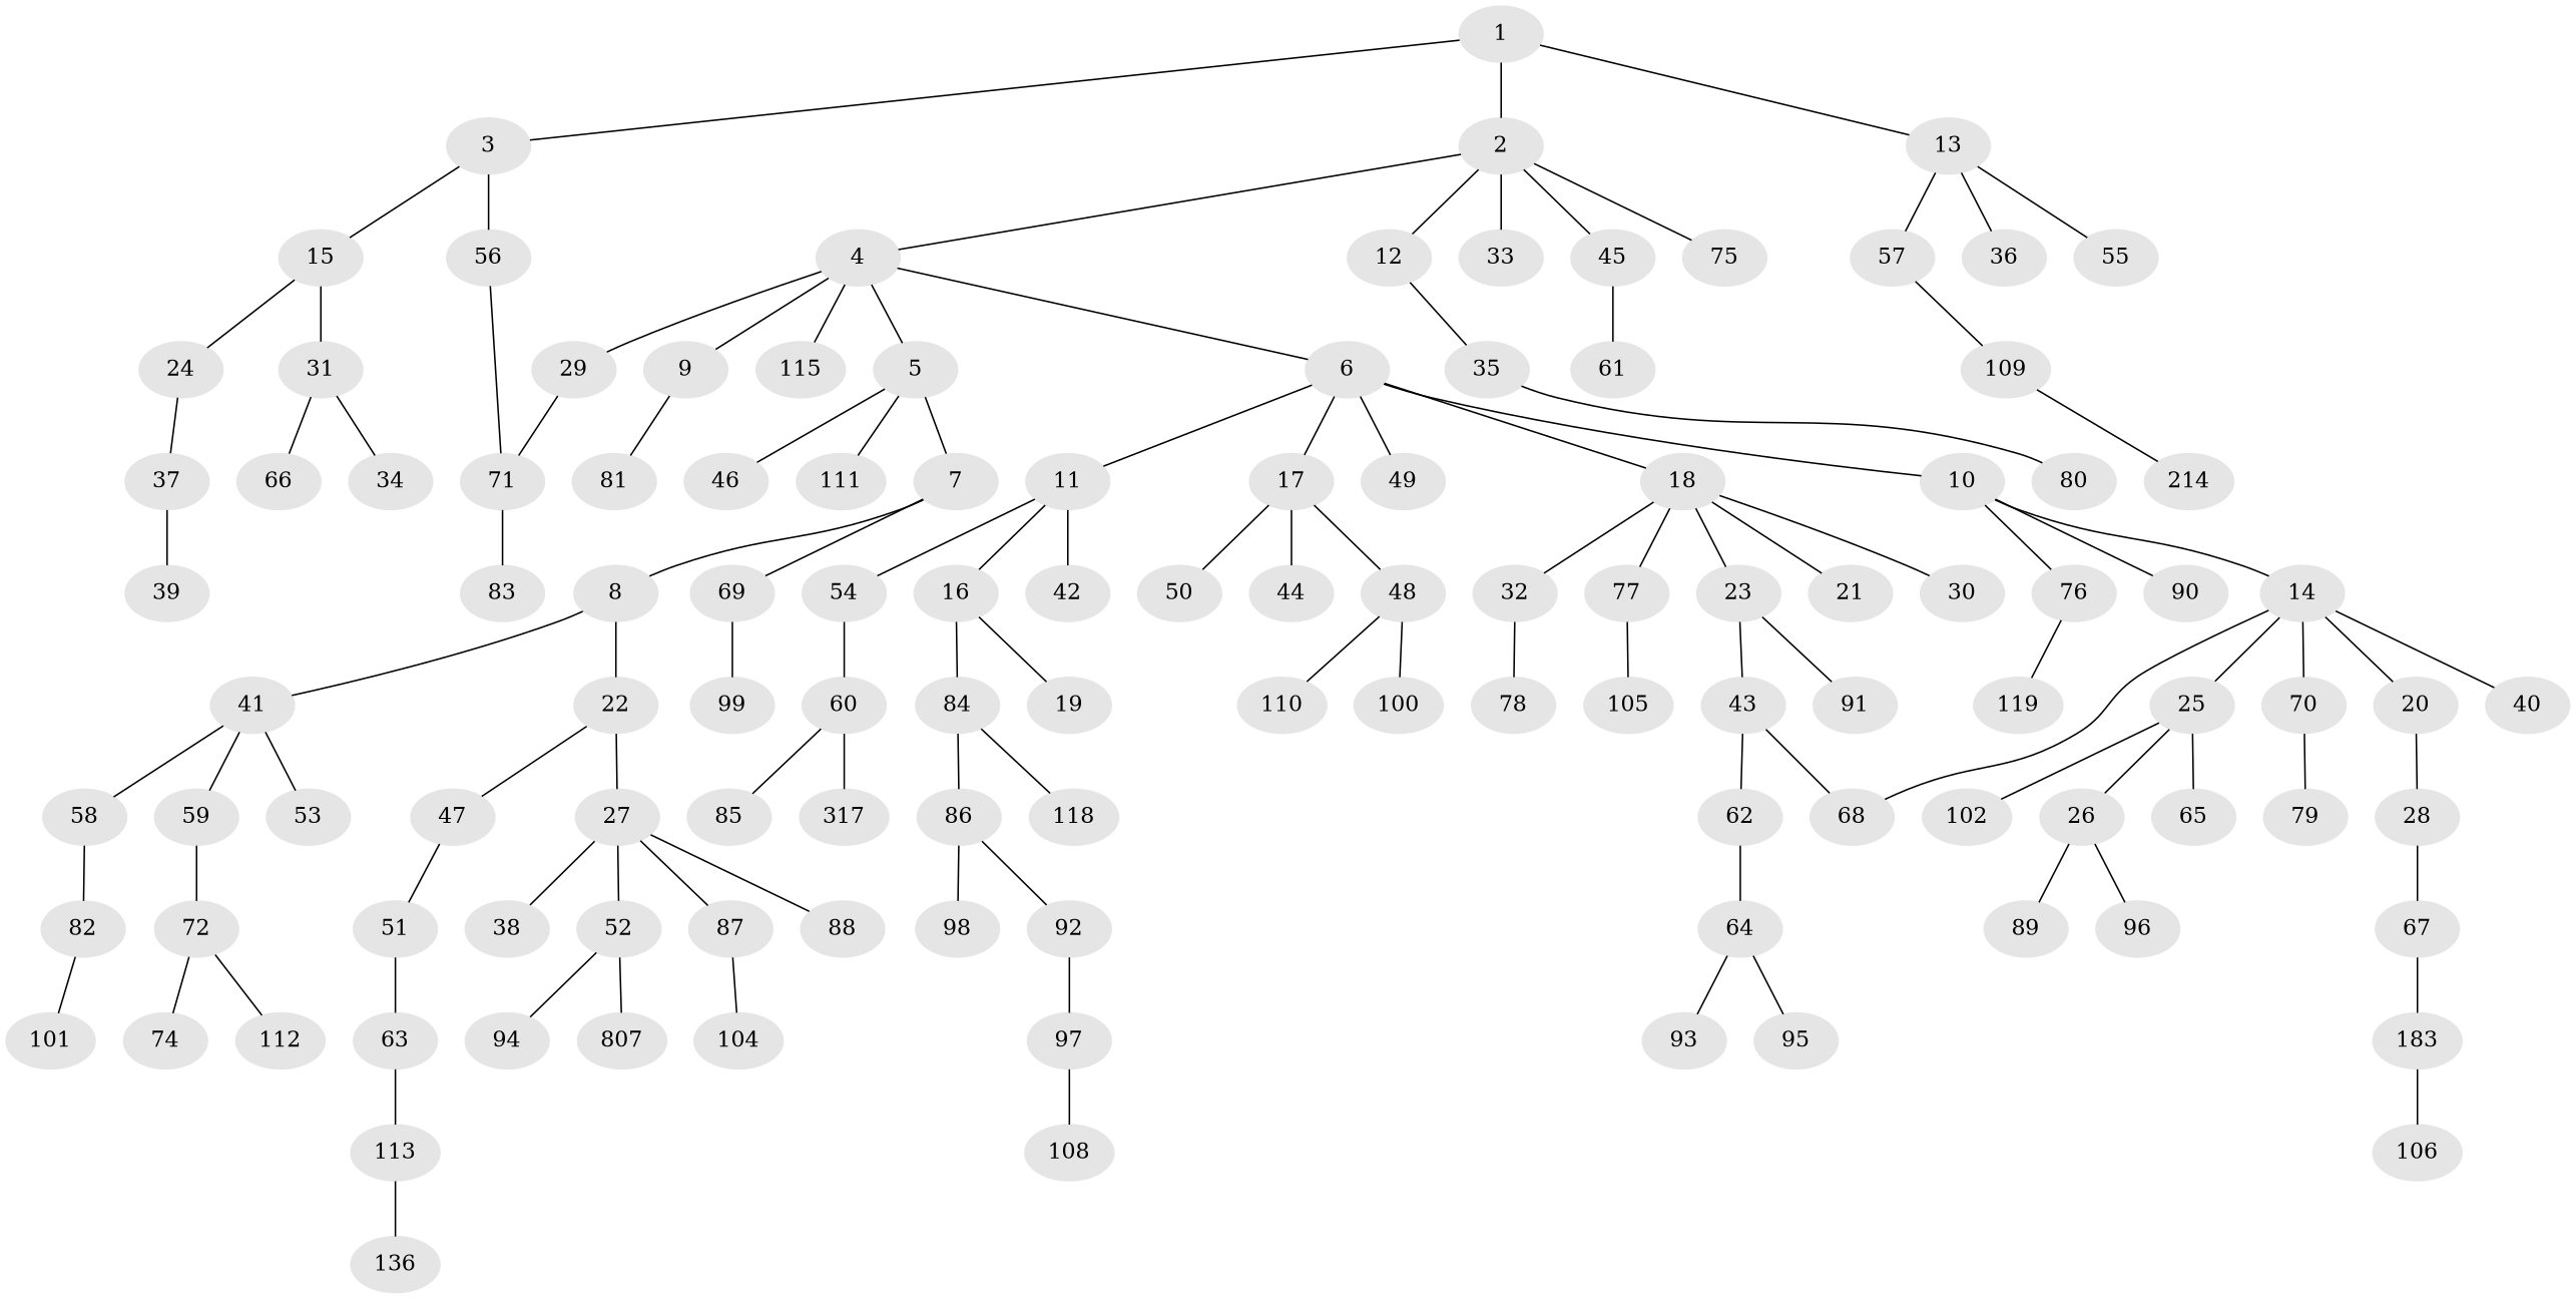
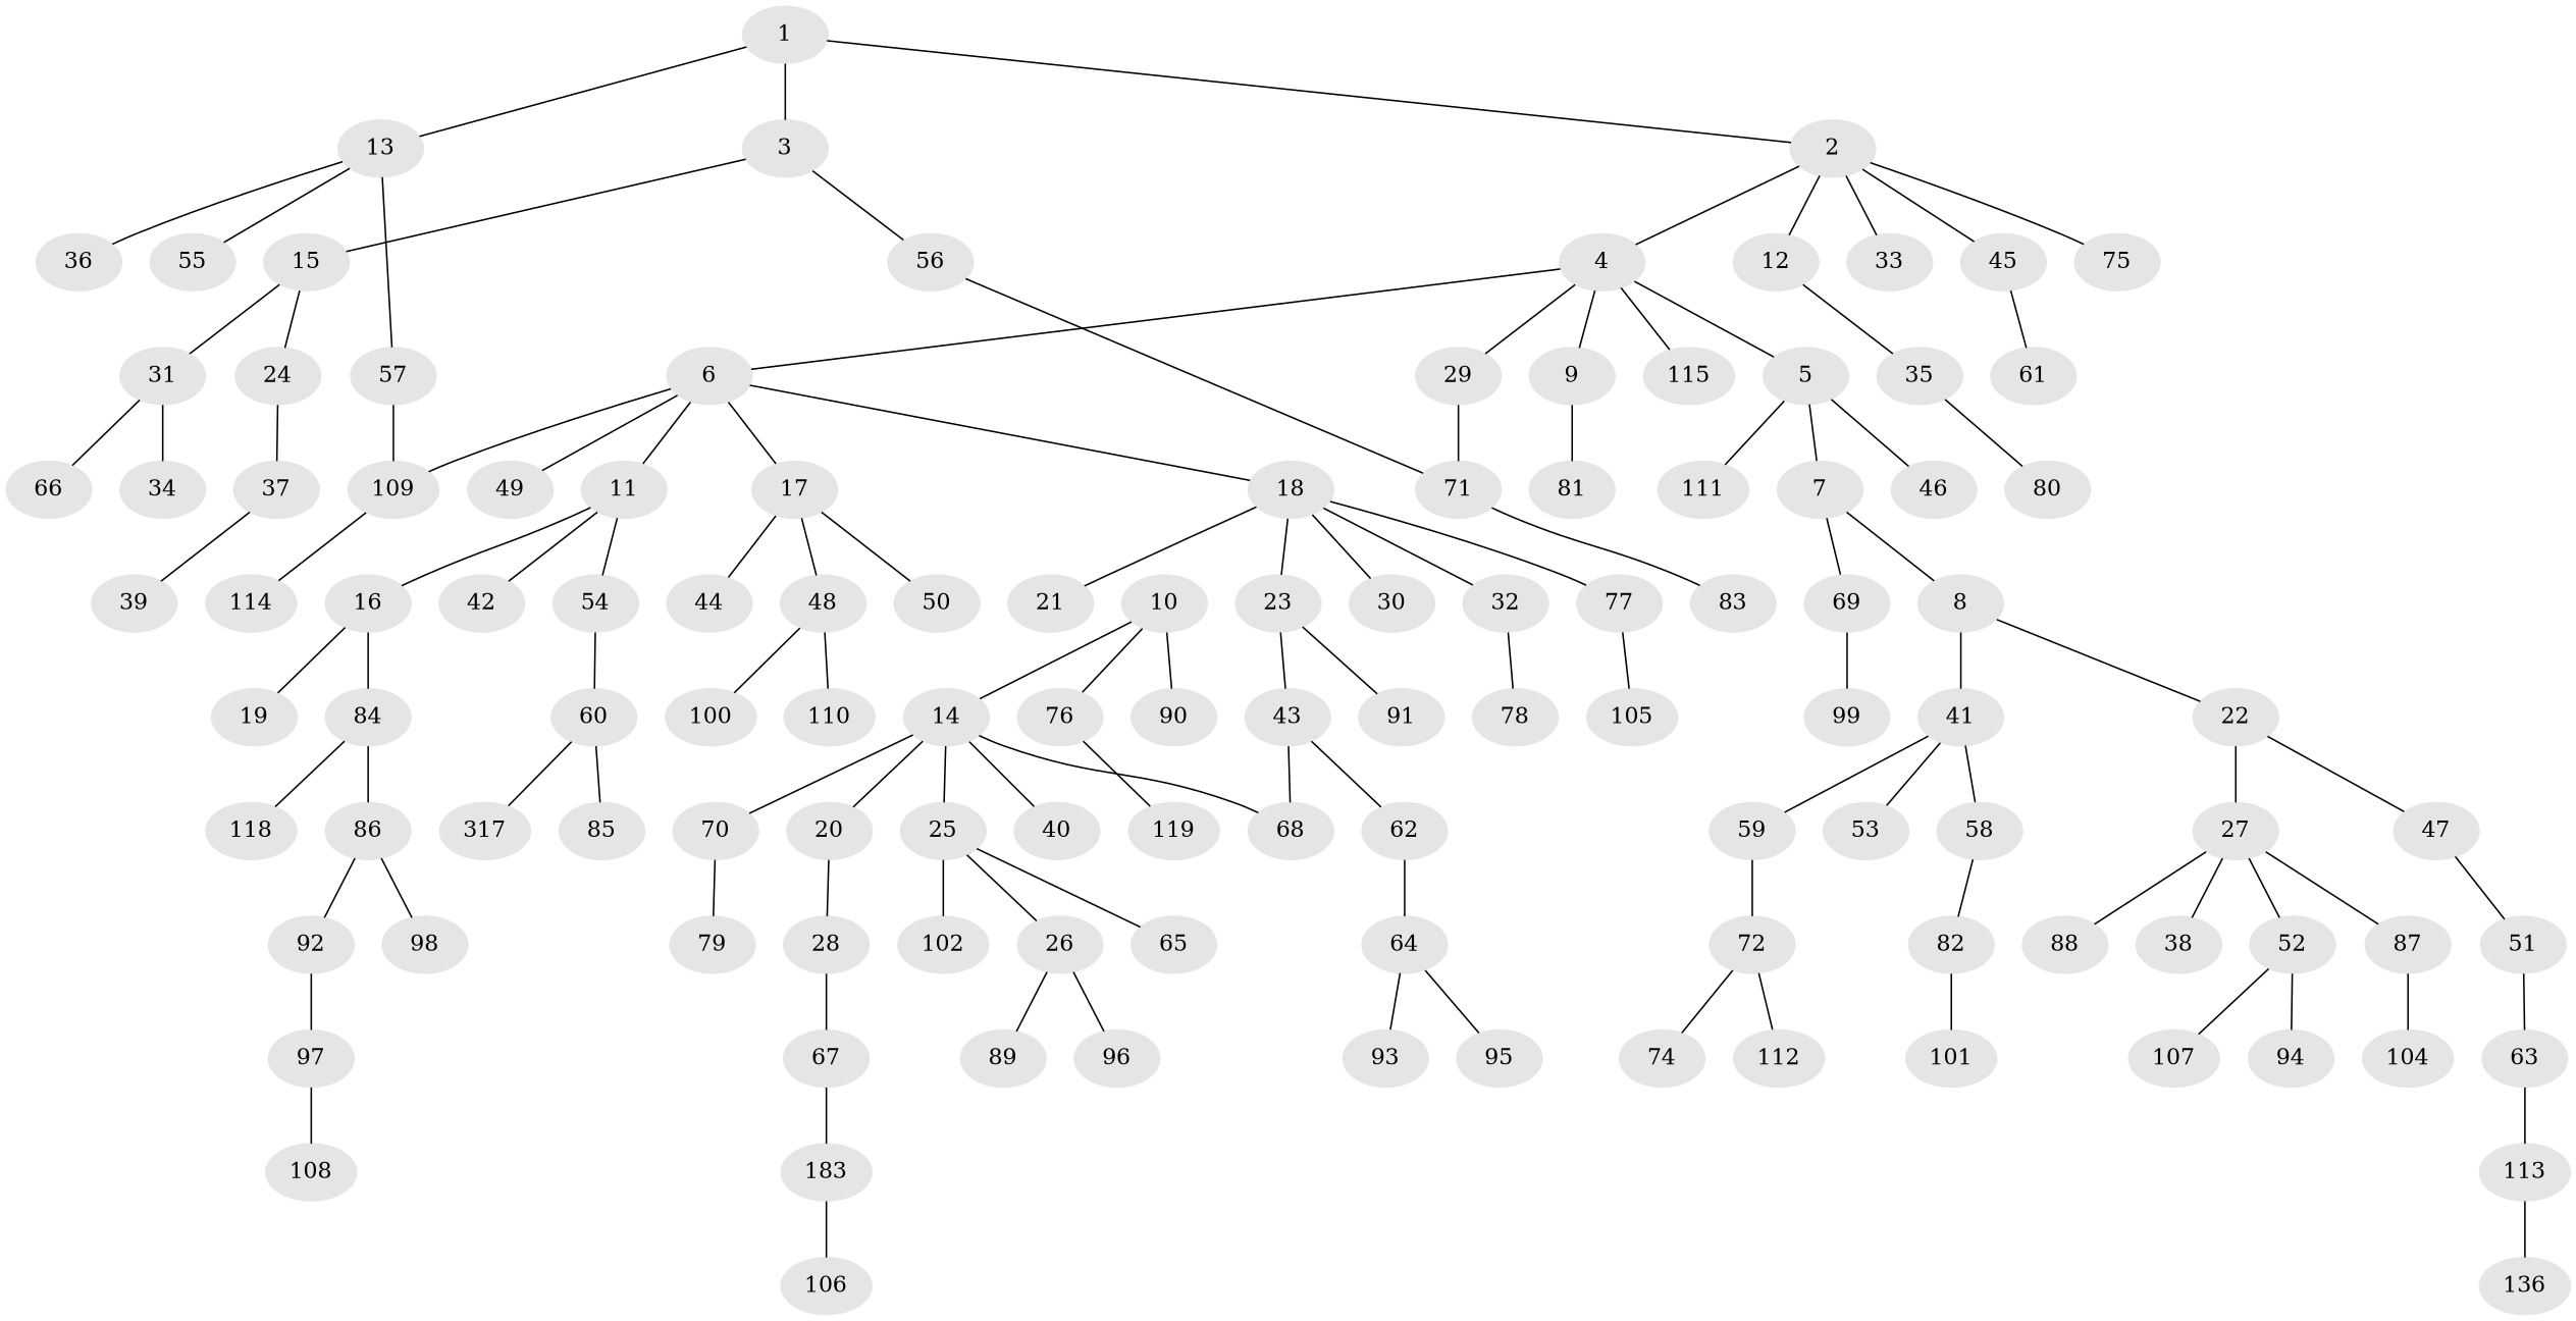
  graph {
    node [color=gray90 style=filled]
    1
    2
    3
    13
    4
    12
    33
    45
    75
    15
    56
    36
    55
    57
    5
    6
    9
    29
    115
    35
    61
    24
    31
    71
    7
    46
    111
    10
    11
    17
    18
    49
    81
    8
    69
    14
    76
    90
    16
    42
    54
    44
    48
    50
    21
    23
    30
    32
    77
    22
    41
    99
    27
    47
    53
    58
    59
    20
    25
    40
    68
    70
    119
    19
    84
    60
    80
    109
    28
    26
    65
    102
    79
    37
    34
    66
    86
    118
    100
    110
    43
    91
    78
    105
    67
    38
    52
    87
    88
    51
    62
    39
    89
    96
    94
-   107 [label=807]
+   107
    104
    n98 [label=183]
    83
    82
    72
    64
    63
    113
    85
    n106 [label=317]
-   114 [label=214]
+   114
    101
    74
    112
    93
    95
    n113 [label=136]
    106
    92
    98
    97
    108
    1 -- 2
    1 -- 3
    1 -- 13
    2 -- 4
    2 -- 12
    2 -- 33
    2 -- 45
    2 -- 75
    3 -- 15
    3 -- 56
    13 -- 36
    13 -- 55
    13 -- 57
    4 -- 5
    4 -- 6
    4 -- 9
    4 -- 29
    4 -- 115
    12 -- 35
    45 -- 61
    15 -- 24
    15 -- 31
    56 -- 71
    57 -- 109
    5 -- 7
    5 -- 46
    5 -- 111
-   6 -- 10
+   6 -- 109
    6 -- 11
    6 -- 17
    6 -- 18
    6 -- 49
    9 -- 81
    29 -- 71
    35 -- 80
    24 -- 37
    31 -- 34
    31 -- 66
    71 -- 83
    7 -- 8
    7 -- 69
    10 -- 14
    10 -- 76
    10 -- 90
    11 -- 16
    11 -- 42
    11 -- 54
    17 -- 44
    17 -- 48
    17 -- 50
    18 -- 21
    18 -- 23
    18 -- 30
    18 -- 32
    18 -- 77
    8 -- 22
    8 -- 41
    69 -- 99
    14 -- 20
    14 -- 25
    14 -- 40
    14 -- 68
    14 -- 70
    76 -- 119
    16 -- 19
    16 -- 84
    54 -- 60
    48 -- 100
    48 -- 110
    23 -- 43
    23 -- 91
    32 -- 78
    77 -- 105
    22 -- 27
    22 -- 47
    41 -- 53
    41 -- 58
    41 -- 59
    27 -- 38
    27 -- 52
    27 -- 87
    27 -- 88
    47 -- 51
    58 -- 82
    59 -- 72
    20 -- 28
    25 -- 26
    25 -- 65
    25 -- 102
    70 -- 79
    84 -- 86
    84 -- 118
    60 -- 85
    60 -- n106
    109 -- 114
    28 -- 67
    26 -- 89
    26 -- 96
    37 -- 39
    86 -- 92
    86 -- 98
    43 -- 68
    43 -- 62
    67 -- n98
    52 -- 94
    52 -- 107
    87 -- 104
    51 -- 63
    62 -- 64
    n98 -- 106
    82 -- 101
    72 -- 74
    72 -- 112
    64 -- 93
    64 -- 95
    63 -- 113
    113 -- n113
    92 -- 97
    97 -- 108
  }
